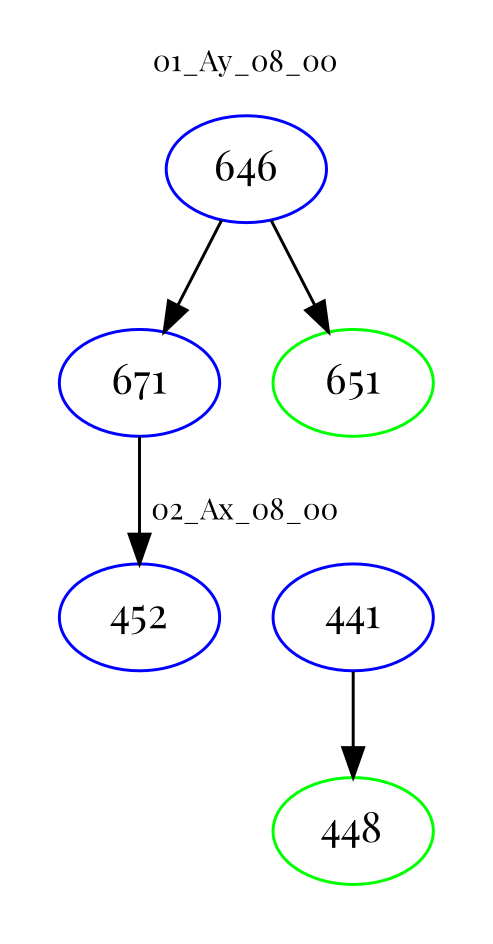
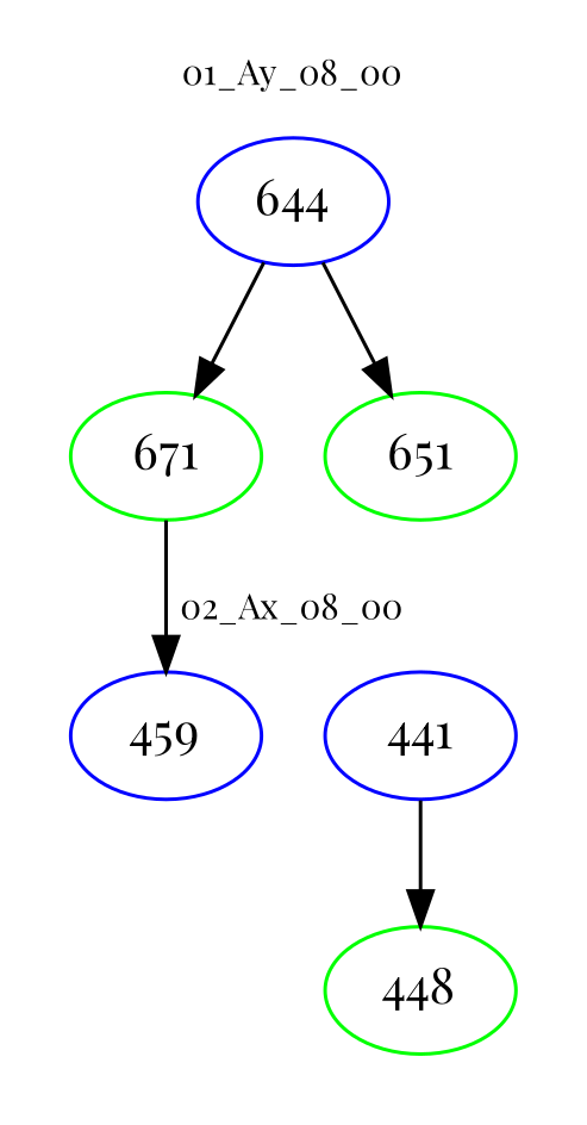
  digraph {
    fontname="Playfair Display"
    node [color=blue fontname="Playfair Display"]
    edge [color=black fontname="Playfair Display"]
    n1 [label=441]
-   n2 [label=452]
+   n2 [label=459]
    n3 [color=green label=448]
-   n4 [label=646]
-   n5 [label=671]
+   n4 [label=644]
+   n5 [color=green label=671]
    n6 [color=green label=651]
    subgraph cluster_1 {
      color=white
      fontsize=10
      label="02_Ax_08_00"
      n1
      n2
      n3
    }
    subgraph cluster_2 {
      color=white
      fontsize=10
      label="01_Ay_08_00"
      n4
      n5
      n6
    }
    n1 -> n3
    n4 -> n5
    n4 -> n6
    n5 -> n2
  }
